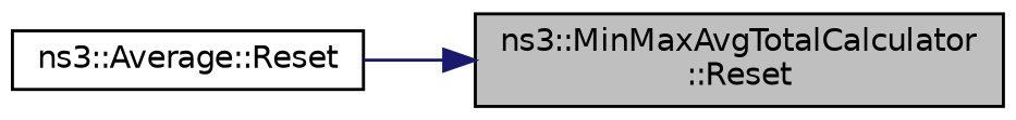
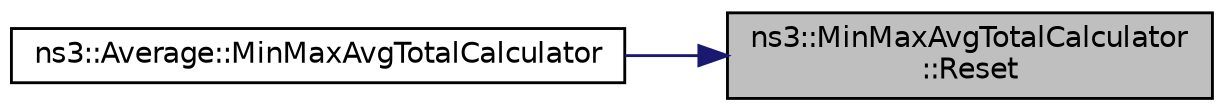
  digraph {
    rankdir=RL
    node [color=black fontname=Helvetica fontsize=10 shape=record style=filled]
    n1 [fillcolor=grey75 fontcolor=black height=0.2 label="ns3::MinMaxAvgTotalCalculator\l::Reset" width=0.4]
-   n2 [fillcolor=white height=0.2 label="ns3::Average::Reset" width=0.4]
+   n2 [fillcolor=white height=0.2 label="ns3::Average::MinMaxAvgTotalCalculator" width=0.4]
    n1 -> n2 [color=midnightblue dir=back fontname=Helvetica fontsize=10 labelfontname=Helvetica labelfontsize=10 style=solid]
  }
